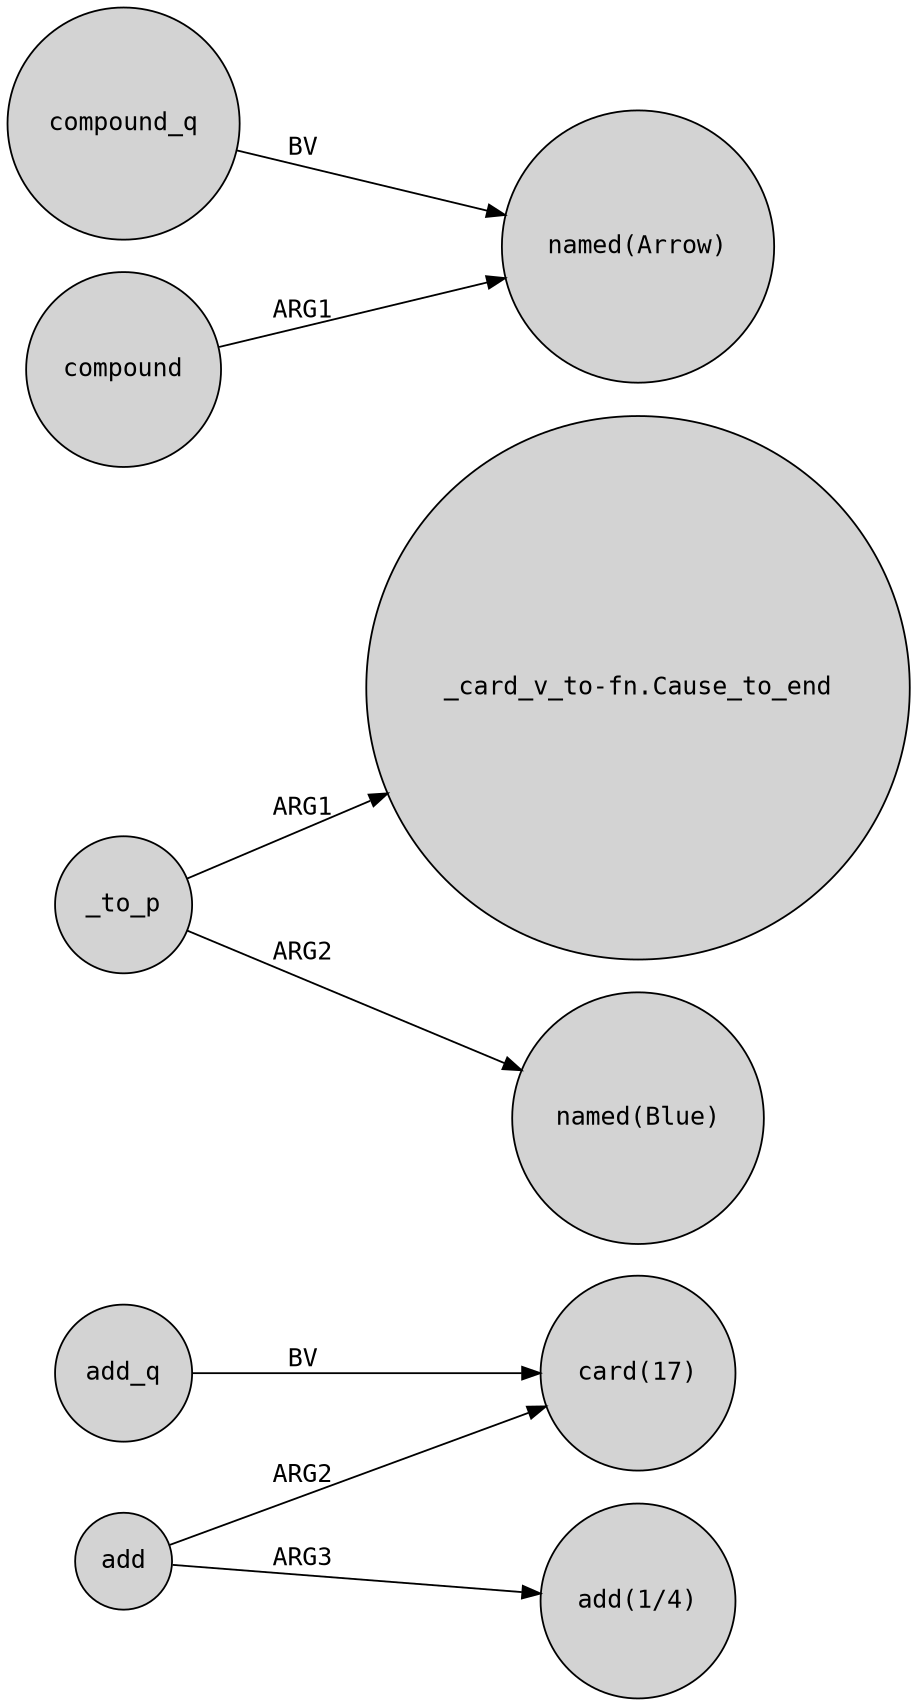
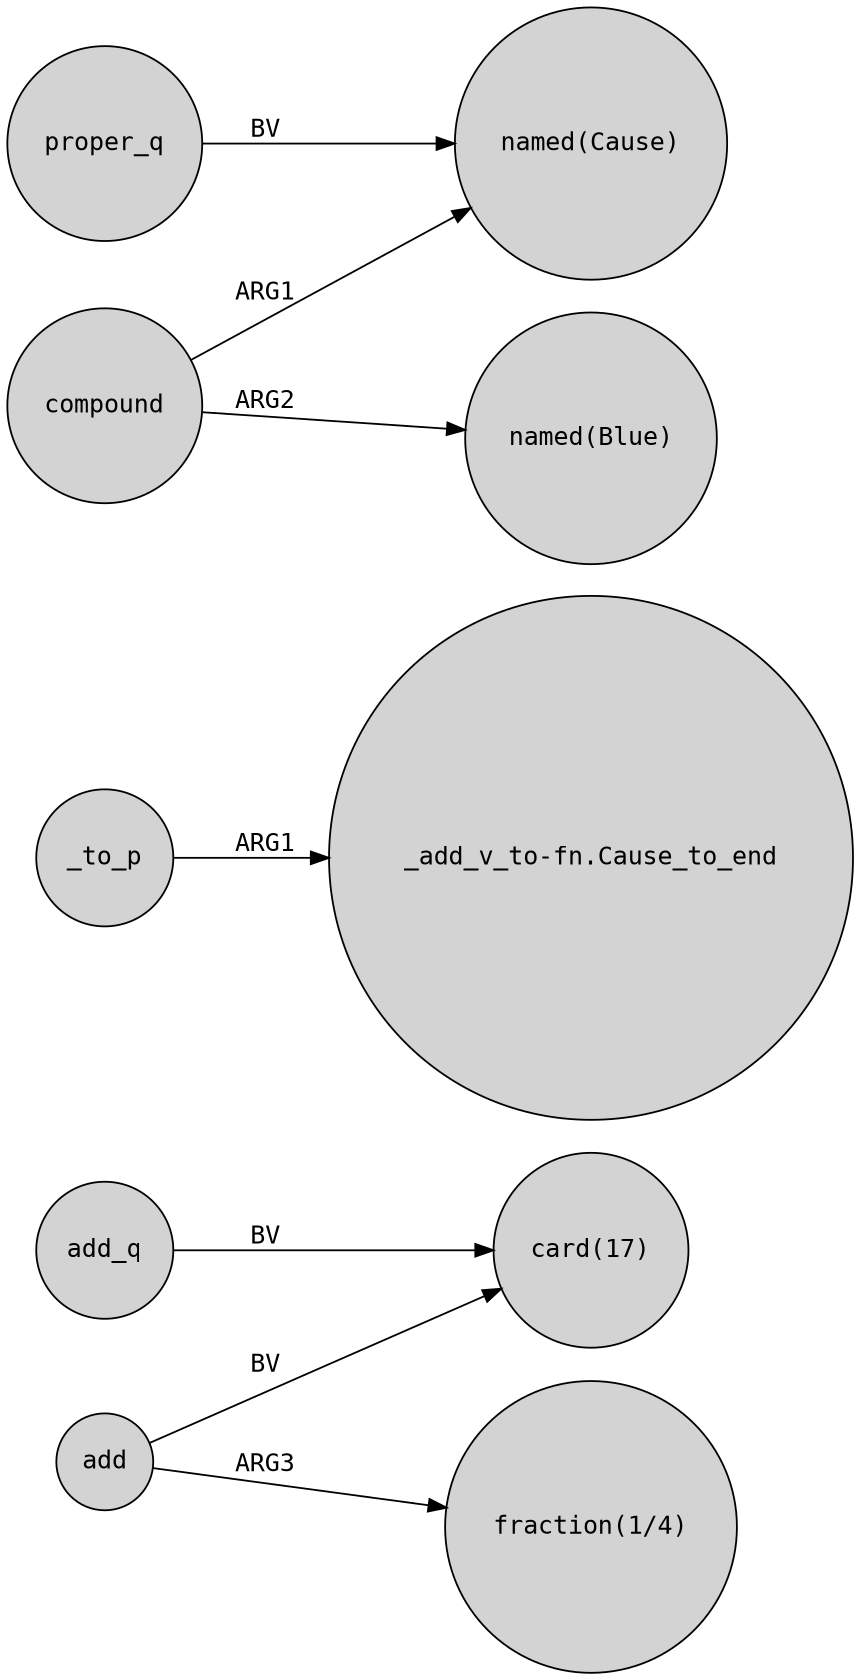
  digraph {
    fontname="DejaVu Sans Mono"
    rankdir=LR
    node [fontname="DejaVu Sans Mono" shape=circle style=filled]
    edge [fontname="DejaVu Sans Mono"]
    n1 [label=add_q]
    "card(17)"
    n3 [label=add]
-   "fraction(1/4)" [label="add(1/4)"]
+   "fraction(1/4)"
    _to_p
-   "_add_v_to-fn.Cause_to_end" [label="_card_v_to-fn.Cause_to_end"]
-   proper_q [label=compound_q]
-   "named(Arrow)"
+   "_add_v_to-fn.Cause_to_end"
+   proper_q
+   "named(Arrow)" [label="named(Cause)"]
    compound
    "named(Blue)"
    n1 -> "card(17)" [label=BV]
-   n3 -> "card(17)" [label=ARG2]
+   n3 -> "card(17)" [label=BV]
    n3 -> "fraction(1/4)" [label=ARG3]
    _to_p -> "_add_v_to-fn.Cause_to_end" [label=ARG1]
    proper_q -> "named(Arrow)" [label=BV]
    compound -> "named(Arrow)" [label=ARG1]
-   _to_p -> "named(Blue)" [label=ARG2]
+   compound -> "named(Blue)" [label=ARG2]
  }
